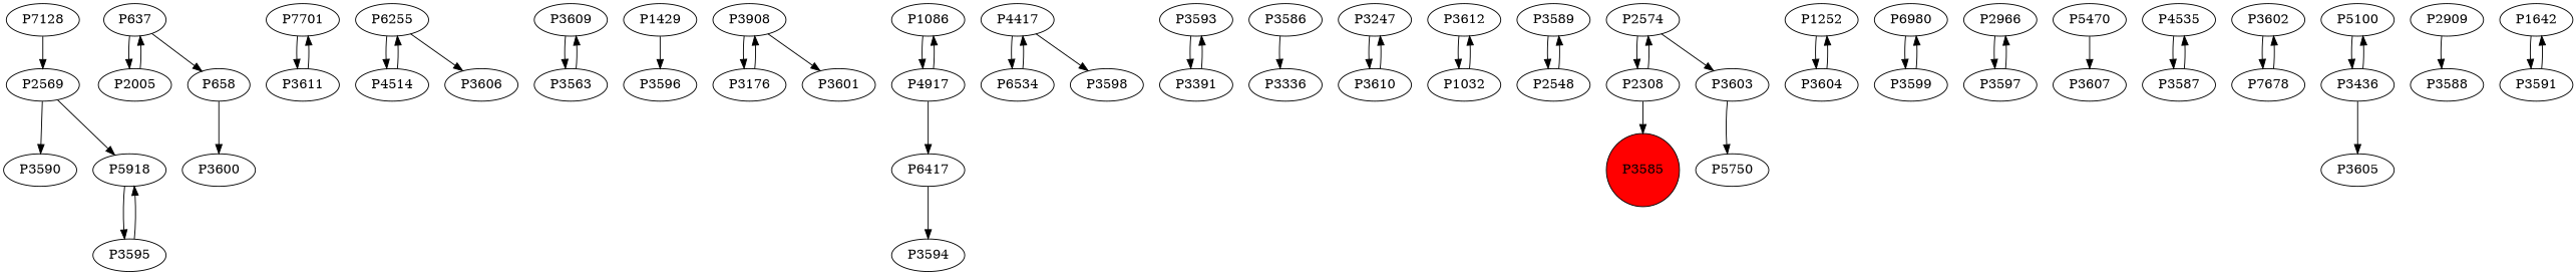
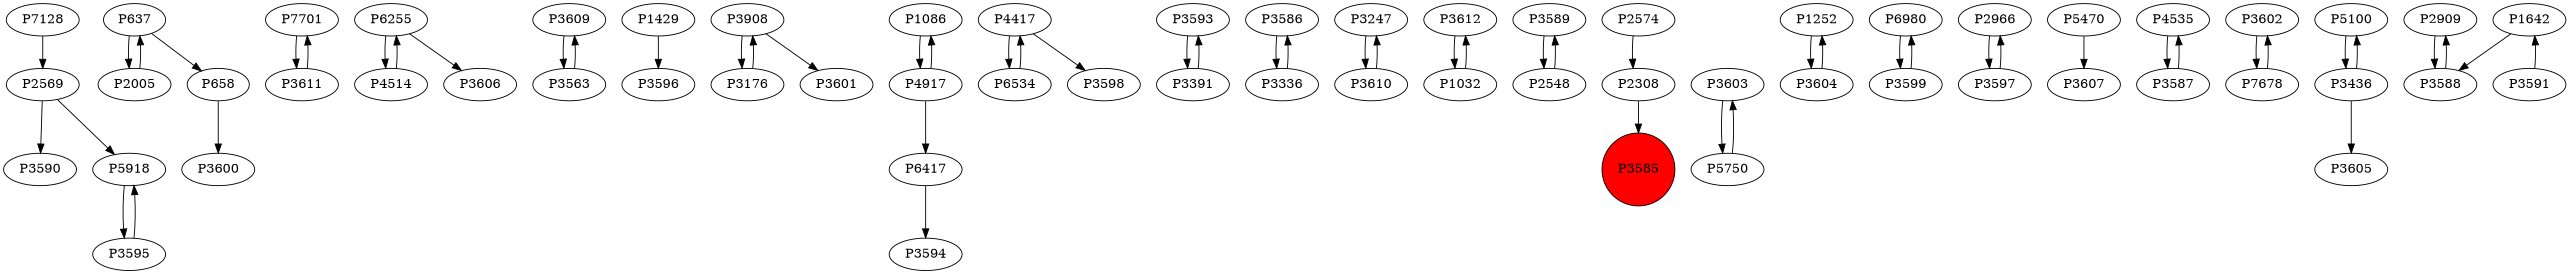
  digraph {
    P2569
    P3590
    P5918
    P7128
    P3595
    P637
    P2005
    P658
    P3600
    P7701
    P3611
    P6255
    P4514
    P3606
    P3609
    P3563
    P1429
    P3596
    P3908
    P3176
    P3601
    P1086
    P4917
    P6417
    P3594
    P4417
    P6534
    P3598
    P3593
    P3391
    P3586
    P3336
    P3247
    P3610
    P3612
    P1032
    P3589
    P2548
    P2574
    P2308
    P3585 [fillcolor=red shape=circle style=filled]
    P3603
    P5750
    P1252
    P3604
    P6980
    P3599
    P2966
    P3597
    P5470
    P3607
    n52 [label=P4535]
    P3587
    P3602
    P7678
    P5100
    P3436
    P3605
    P2909
    P3588
    P1642
    P3591
    P2569 -> P3590
    P2569 -> P5918
    P5918 -> P3595
    P7128 -> P2569
    P3595 -> P5918
    P637 -> P2005
    P637 -> P658
    P2005 -> P637
    P658 -> P3600
    P7701 -> P3611
    P3611 -> P7701
    P6255 -> P4514
    P6255 -> P3606
    P4514 -> P6255
    P3609 -> P3563
    P3563 -> P3609
    P1429 -> P3596
    P3908 -> P3176
    P3908 -> P3601
    P3176 -> P3908
    P1086 -> P4917
    P4917 -> P1086
    P4917 -> P6417
    P6417 -> P3594
    P4417 -> P6534
    P4417 -> P3598
    P6534 -> P4417
    P3593 -> P3391
    P3391 -> P3593
    P3586 -> P3336
+   P3336 -> P3586
    P3247 -> P3610
    P3610 -> P3247
    P3612 -> P1032
    P1032 -> P3612
    P3589 -> P2548
    P2548 -> P3589
    P2574 -> P2308
-   P2308 -> P2574
    P2308 -> P3585
    P3603 -> P5750
-   P2574 -> P3603
+   P5750 -> P3603
    P1252 -> P3604
    P3604 -> P1252
    P6980 -> P3599
    P3599 -> P6980
    P2966 -> P3597
    P3597 -> P2966
    P5470 -> P3607
    n52 -> P3587
    P3587 -> n52
    P3602 -> P7678
    P7678 -> P3602
    P5100 -> P3436
    P3436 -> P5100
    P3436 -> P3605
    P2909 -> P3588
-   P1642 -> P3591
+   P3588 -> P2909
+   P1642 -> P3588
    P3591 -> P1642
  }
